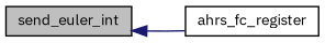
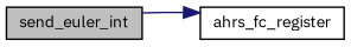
  digraph {
    rankdir=LR
    fontname="IBM Plex Sans"
    node [color=black fontname="IBM Plex Sans" fontsize=10 shape=record style=filled]
    n1 [fillcolor=grey75 fontcolor=black height=0.2 label=send_euler_int width=0.4]
    n2 [fillcolor=white height=0.2 label=ahrs_fc_register width=0.4]
-   n1 -> n2 [color=midnightblue dir=back fontname="IBM Plex Sans" fontsize=10 labelfontname=FreeSans labelfontsize=10 style=solid]
+   n2 -> n1 [color=midnightblue dir=back fontname="IBM Plex Sans" fontsize=10 labelfontname=FreeSans labelfontsize=10 style=solid]
  }
